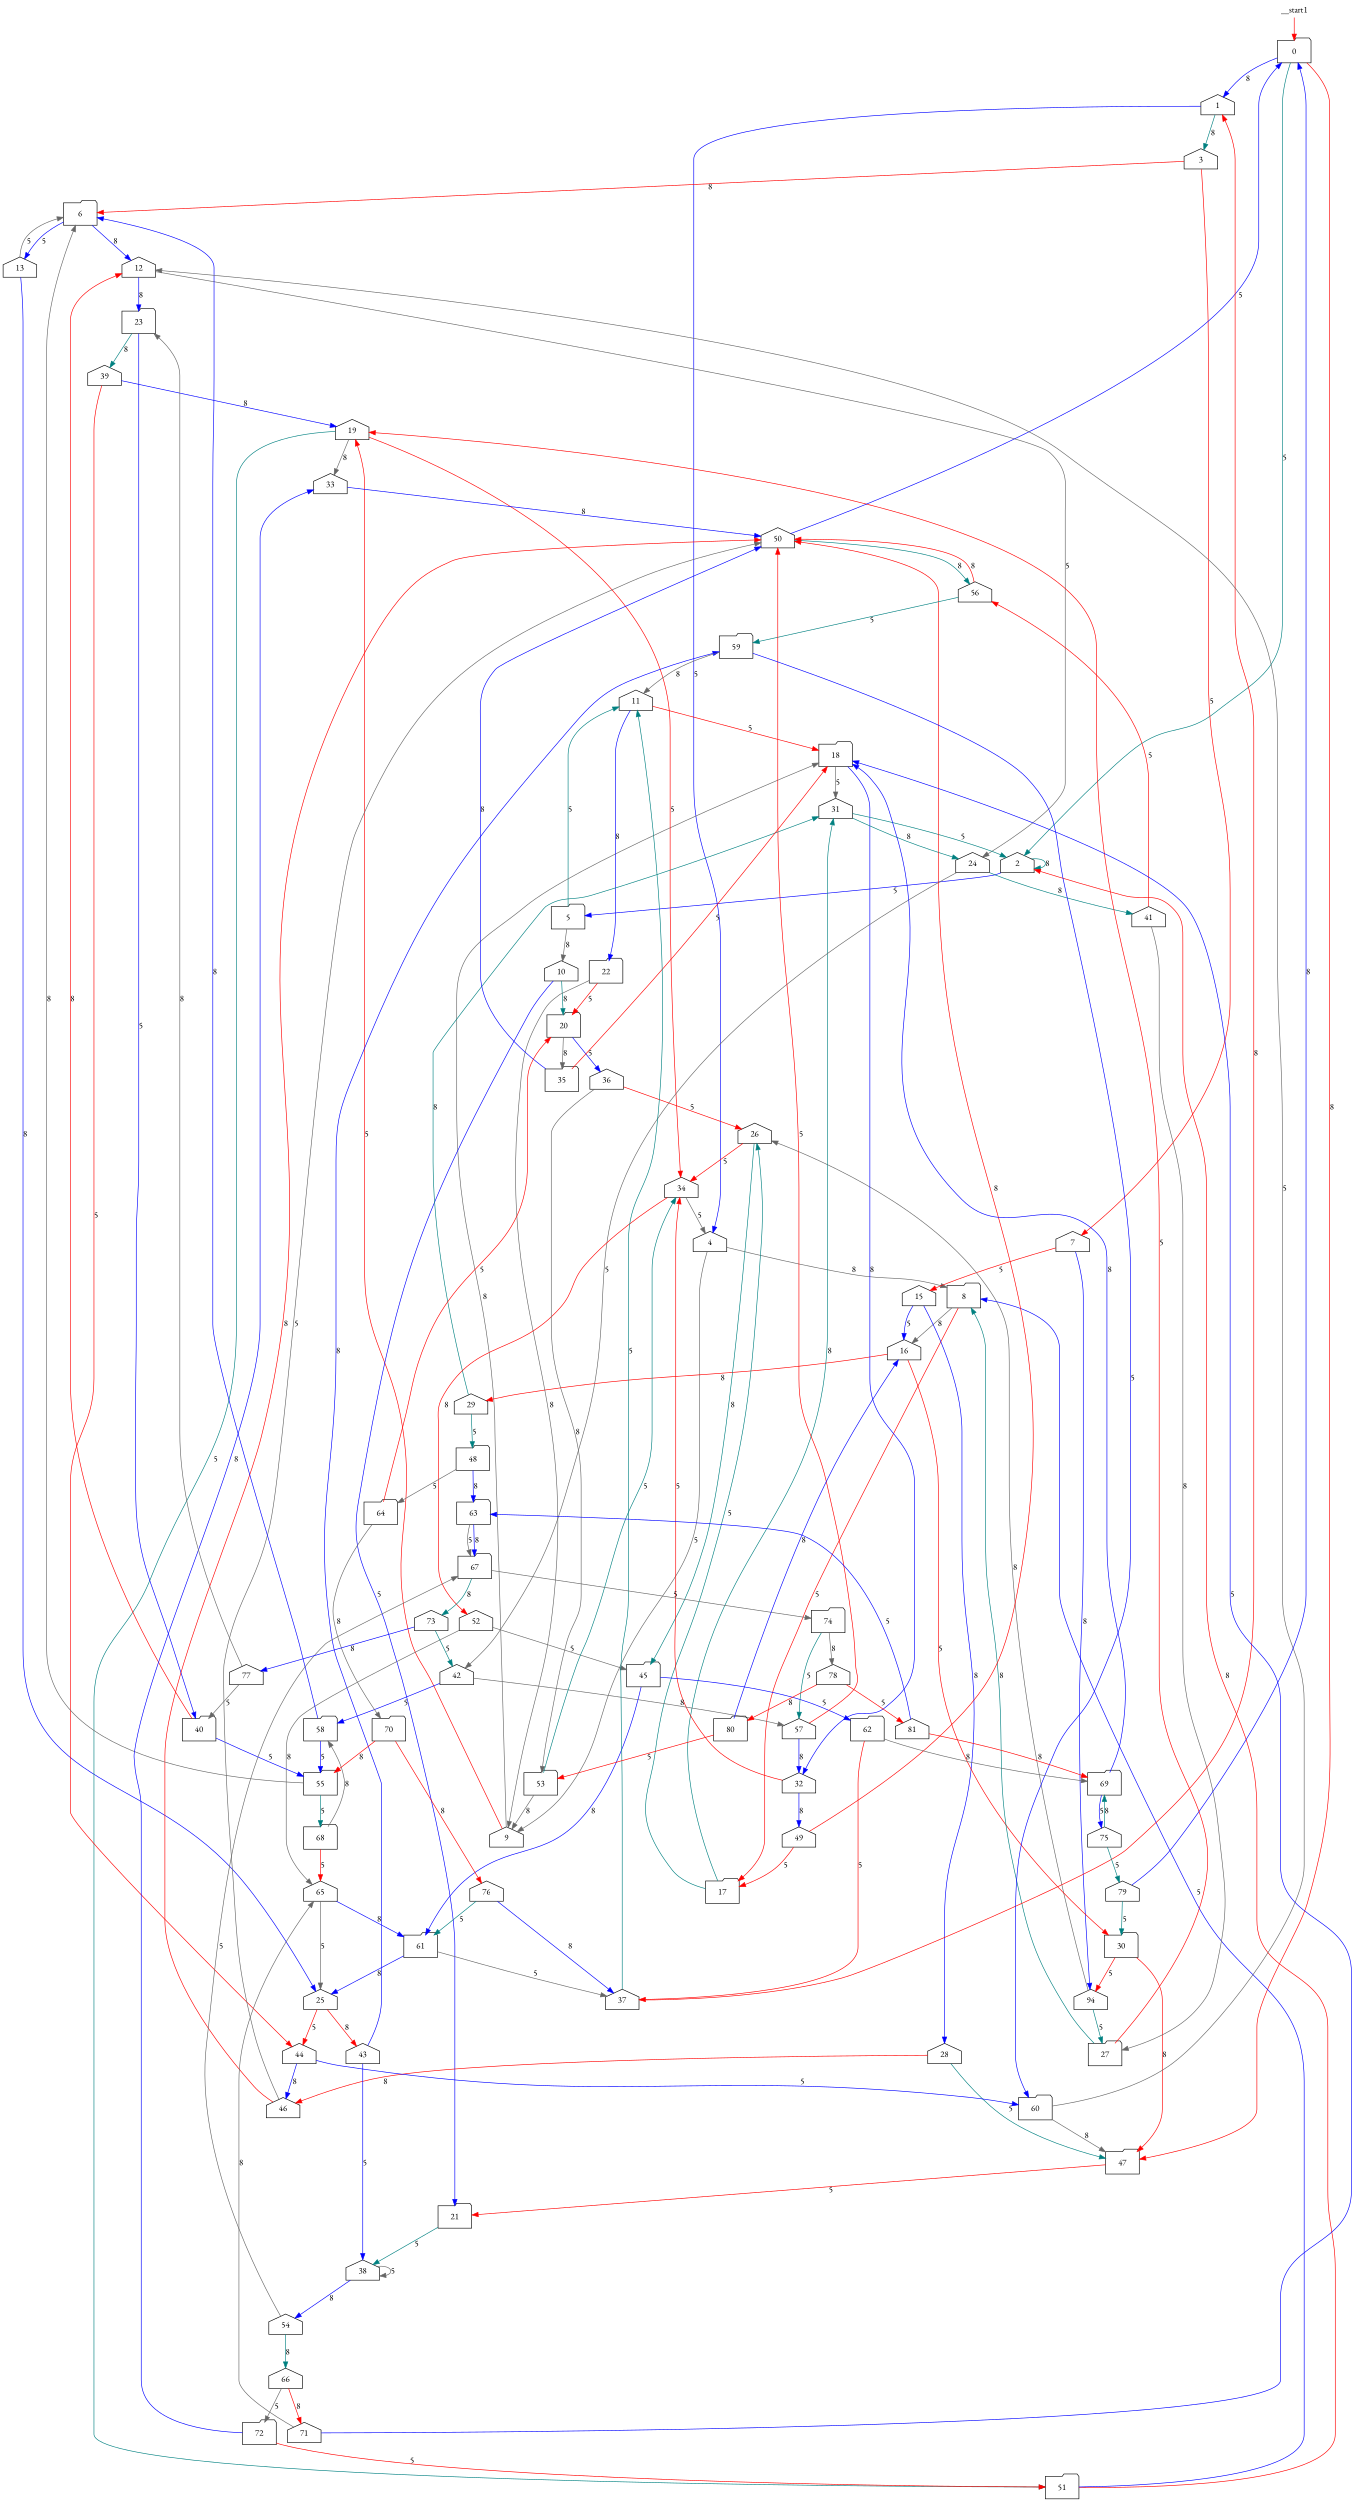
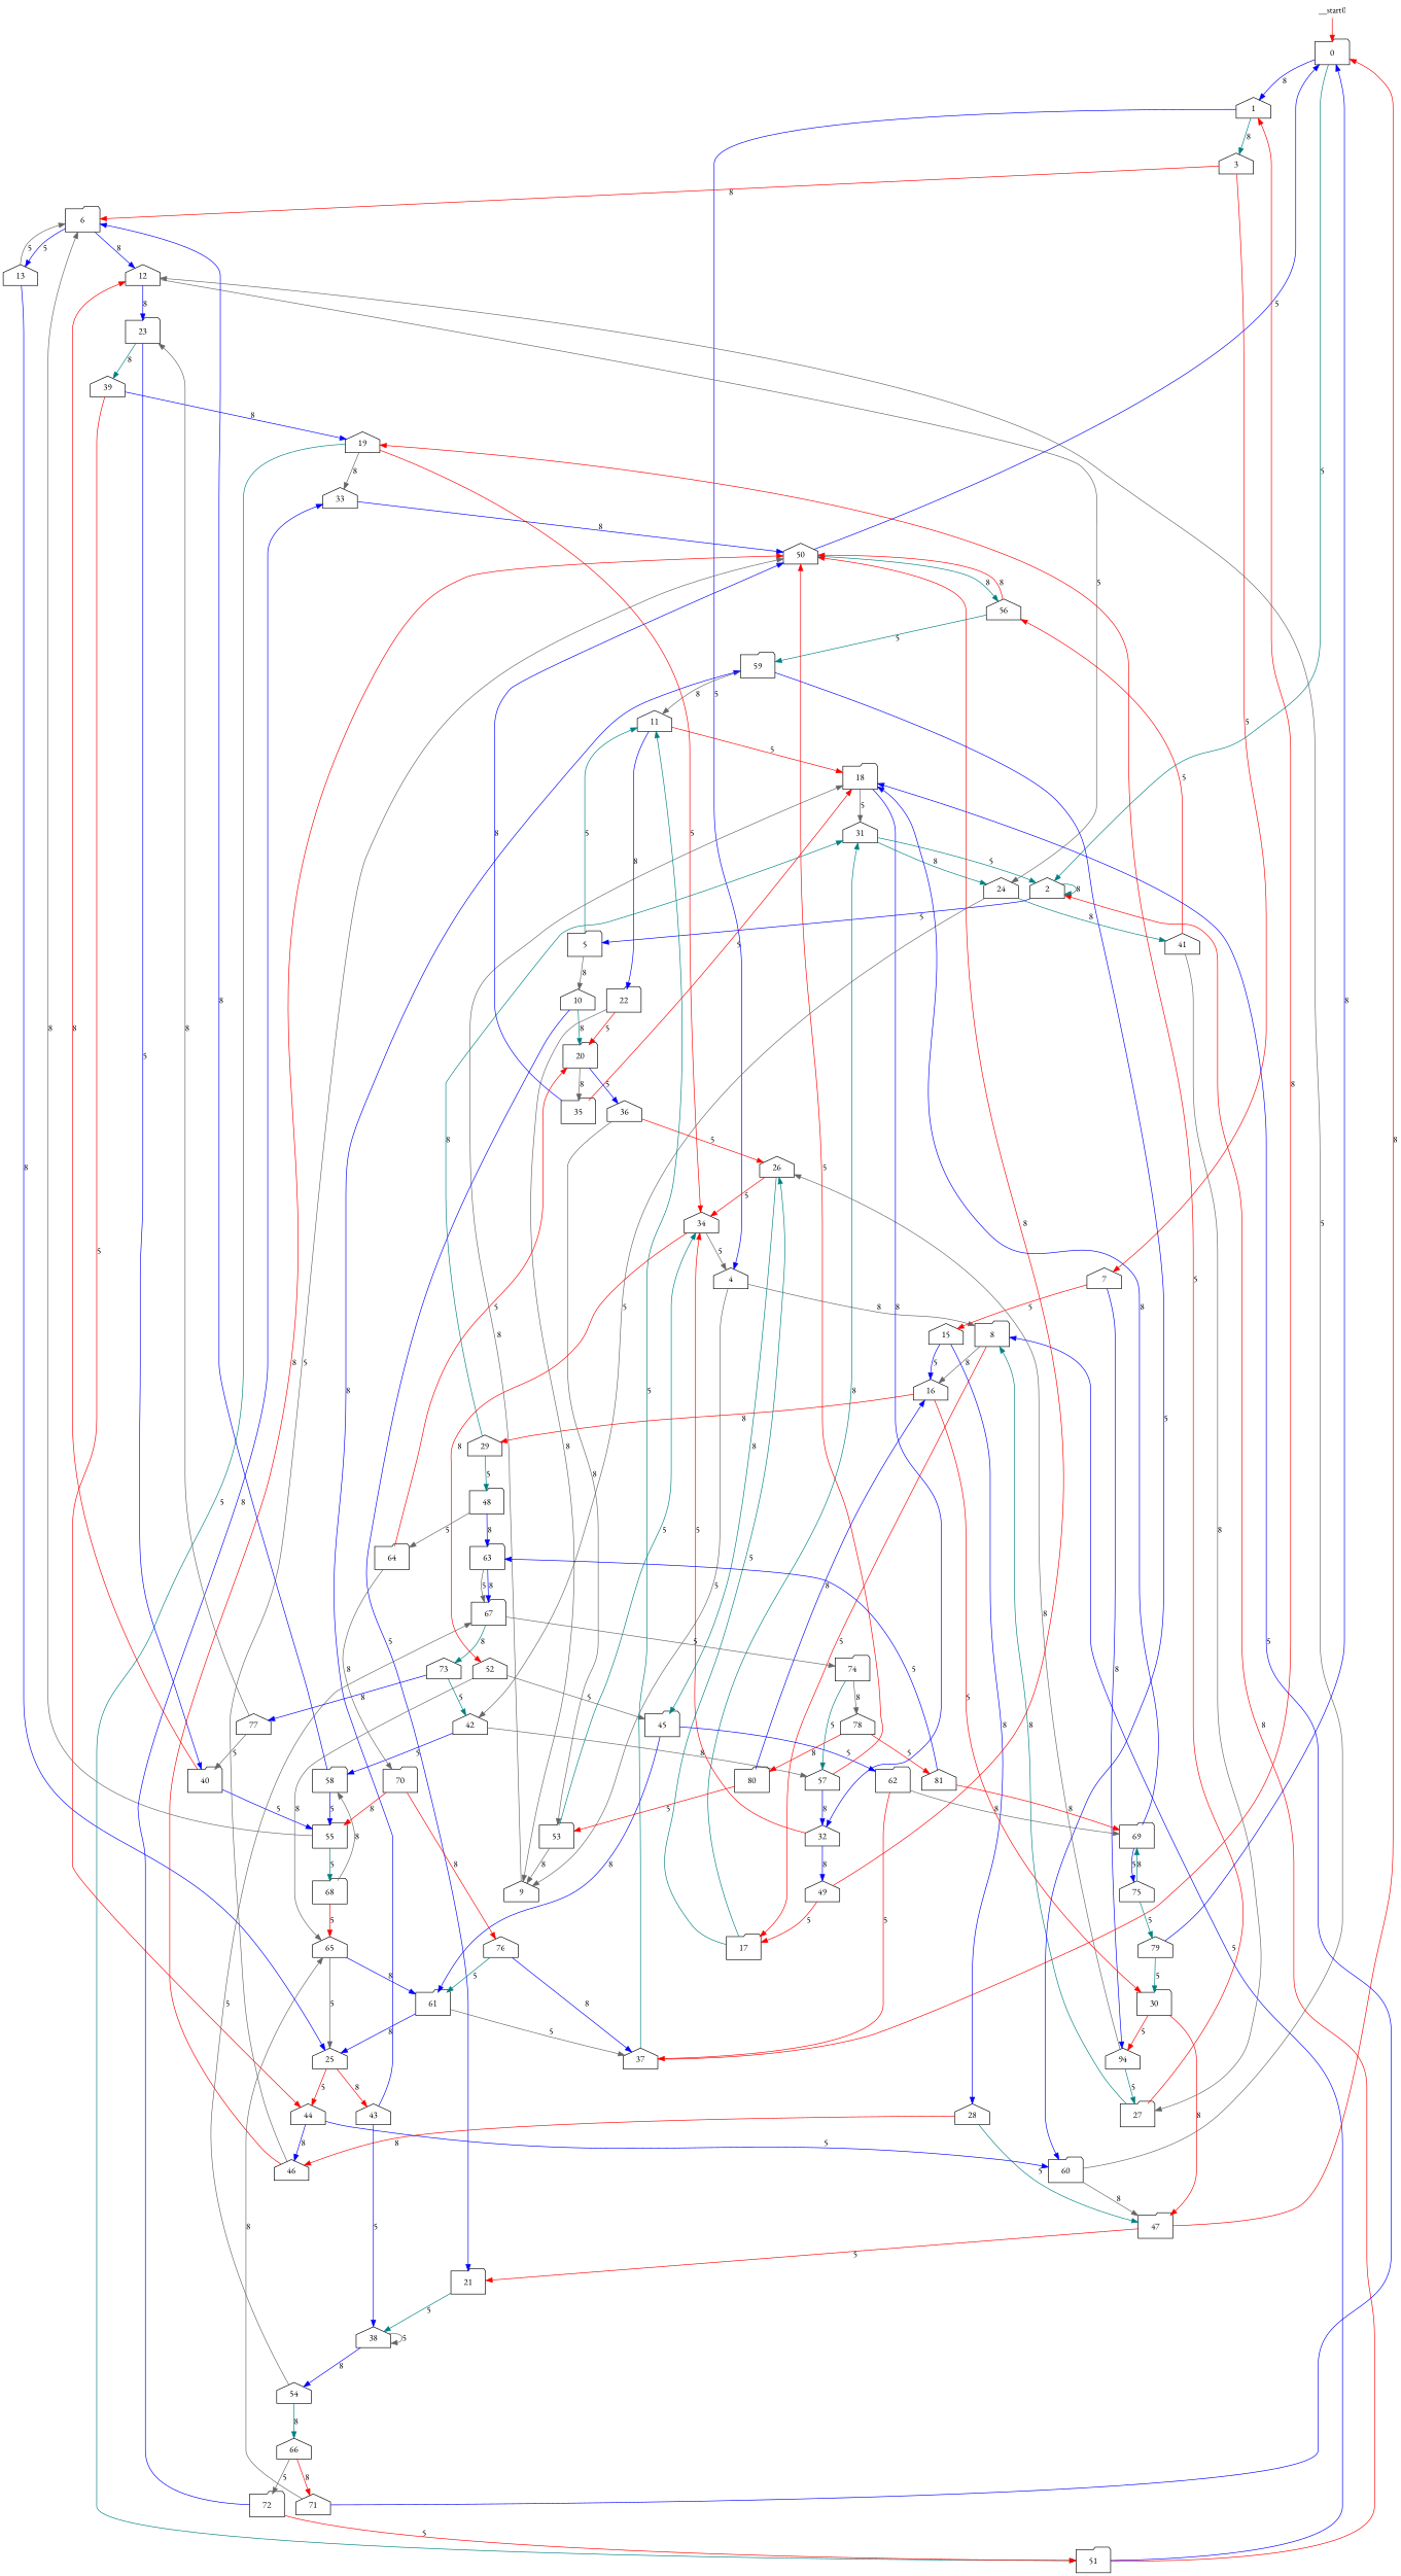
  digraph {
    fontname="EB Garamond"
    node [fontname="EB Garamond" shape=house]
    edge [color=blue fontname="EB Garamond"]
    n1 [label=0 shape=folder]
    n2 [label=1]
    n3 [label=2]
    n4 [label=3]
    n5 [label=4]
    n6 [label=5 shape=folder]
    n7 [label=6 shape=folder]
    n8 [label=7]
    n9 [label=8 shape=folder]
    n10 [label=9]
    n11 [label=10]
    n12 [label=11]
    n13 [label=12]
    n14 [label=13]
    n15 [label=94]
    n16 [label=15]
    n17 [label=16]
    n18 [label=17 shape=folder]
    n19 [label=18 shape=folder]
    n20 [label=19]
    n21 [label=20 shape=folder]
    n22 [label=21 shape=folder]
    n23 [label=22 shape=folder]
    n24 [label=23 shape=folder]
    n25 [label=24]
    n26 [label=25]
    n27 [label=26]
    n28 [label=27 shape=folder]
    n29 [label=28]
    n30 [label=29]
    n31 [label=30 shape=folder]
    n32 [label=31]
    n33 [label=32]
    n34 [label=33]
    n35 [label=34]
    n36 [label=51 shape=folder]
    n37 [label=35 shape=folder]
    n38 [label=36]
    n39 [label=38]
    n40 [label=39]
    n41 [label=40 shape=folder]
    n42 [label=41]
    n43 [label=42]
    n44 [label=43]
    n45 [label=44]
    n46 [label=45 shape=folder]
    n47 [label=46]
    n48 [label=47 shape=folder]
    n49 [label=48 shape=folder]
    n50 [label=49]
    n51 [label=50]
    n52 [label=52]
    n53 [label=53 shape=folder]
    n54 [label=37]
    n55 [label=54]
    n56 [label=55 shape=folder]
    n57 [label=56]
    n58 [label=57]
    n59 [label=58 shape=folder]
    n60 [label=59 shape=folder]
    n61 [label=60 shape=folder]
    n62 [label=61 shape=folder]
    n63 [label=62 shape=folder]
    n64 [label=63 shape=folder]
    n65 [label=64 shape=folder]
    n66 [label=65]
    n67 [label=66]
    n68 [label=67 shape=folder]
    n69 [label=68 shape=folder]
    n70 [label=69 shape=folder]
    n71 [label=70 shape=folder]
    n72 [label=71]
    n73 [label=72 shape=folder]
    n74 [label=73]
    n75 [label=74 shape=folder]
    n76 [label=75]
    n77 [label=76]
    n78 [label=77]
    n79 [label=78]
    n80 [label=79]
    n81 [label=80 shape=folder]
    n82 [label=81]
-   __start0 [height=0 shape=none width=0 label=__start1]
+   __start0 [height=0 shape=none width=0]
    n1 -> n2 [label=8]
    n1 -> n3 [color=teal label=5]
    n2 -> n4 [color=teal label=8]
    n2 -> n5 [label=5]
    n3 -> n3 [color=teal label=8]
    n3 -> n6 [label=5]
    n4 -> n7 [color=red label=8]
    n4 -> n8 [color=red label=5]
    n5 -> n9 [color=gray40 label=8]
    n5 -> n10 [color=gray40 label=5]
    n6 -> n11 [color=gray40 label=8]
    n6 -> n12 [color=teal label=5]
    n7 -> n13 [label=8]
    n7 -> n14 [label=5]
    n8 -> n15 [label=8]
    n8 -> n16 [color=red label=5]
    n9 -> n17 [color=gray40 label=8]
    n9 -> n18 [color=red label=5]
    n10 -> n19 [color=gray40 label=8]
-   n10 -> n20 [color=red label=5]
    n11 -> n21 [color=teal label=8]
    n11 -> n22 [label=5]
    n12 -> n19 [color=red label=5]
    n12 -> n23 [label=8]
    n13 -> n24 [label=8]
    n13 -> n25 [color=gray40 label=5]
    n14 -> n7 [color=gray40 label=5]
    n14 -> n26 [label=8]
    n15 -> n27 [color=gray40 label=8]
    n15 -> n28 [color=teal label=5]
    n16 -> n17 [label=5]
    n16 -> n29 [label=8]
    n17 -> n30 [color=red label=8]
    n17 -> n31 [color=red label=5]
    n18 -> n27 [color=teal label=5]
    n18 -> n32 [color=teal label=8]
    n19 -> n32 [color=gray40 label=5]
    n19 -> n33 [label=8]
    n20 -> n34 [color=gray40 label=8]
    n20 -> n35 [color=red label=5]
    n20 -> n36 [color=teal label=5]
    n21 -> n37 [color=gray40 label=8]
    n21 -> n38 [label=5]
    n22 -> n39 [color=teal label=5]
    n23 -> n10 [color=gray40 label=8]
    n23 -> n21 [color=red label=5]
    n24 -> n40 [color=teal label=8]
    n24 -> n41 [label=5]
    n25 -> n42 [color=teal label=8]
    n25 -> n43 [color=gray40 label=5]
    n26 -> n44 [color=red label=8]
    n26 -> n45 [color=red label=5]
    n27 -> n35 [color=red label=5]
    n27 -> n46 [color=teal label=8]
    n28 -> n9 [color=teal label=8]
    n28 -> n20 [color=red label=5]
    n29 -> n47 [color=red label=8]
    n29 -> n48 [color=teal label=5]
    n30 -> n32 [color=teal label=8]
    n30 -> n49 [color=teal label=5]
    n31 -> n15 [color=red label=5]
    n31 -> n48 [color=red label=8]
    n32 -> n3 [color=teal label=5]
    n32 -> n25 [color=teal label=8]
    n33 -> n35 [color=red label=5]
    n33 -> n50 [label=8]
    n34 -> n51 [label=8]
    n35 -> n5 [color=gray40 label=5]
    n35 -> n52 [color=red label=8]
    n36 -> n3 [color=red label=8]
    n36 -> n9 [label=5]
    n37 -> n19 [color=red label=5]
    n37 -> n51 [label=8]
    n38 -> n27 [color=red label=5]
    n38 -> n53 [color=gray40 label=8]
    n39 -> n39 [color=gray40 label=5]
    n39 -> n55 [label=8]
    n40 -> n20 [label=8]
    n40 -> n45 [color=red label=5]
    n41 -> n13 [color=red label=8]
    n41 -> n56 [label=5]
    n42 -> n28 [color=gray40 label=8]
    n42 -> n57 [color=red label=5]
    n43 -> n58 [color=gray40 label=8]
    n43 -> n59 [label=5]
    n44 -> n39 [label=5]
    n44 -> n60 [label=8]
    n45 -> n47 [label=8]
    n45 -> n61 [label=5]
    n46 -> n62 [label=8]
    n46 -> n63 [label=5]
    n47 -> n51 [color=red label=8]
    n47 -> n51 [color=gray40 label=5]
-   n1 -> n48 [color=red label=8]
+   n48 -> n1 [color=red label=8]
    n48 -> n22 [color=red label=5]
    n49 -> n64 [label=8]
    n49 -> n65 [color=gray40 label=5]
    n50 -> n18 [color=red label=5]
    n50 -> n51 [color=red label=8]
    n51 -> n1 [label=5]
    n51 -> n57 [color=teal label=8]
    n52 -> n46 [color=gray40 label=5]
    n52 -> n66 [color=gray40 label=8]
    n53 -> n10 [color=gray40 label=8]
    n53 -> n35 [color=teal label=5]
    n54 -> n2 [color=red label=8]
    n54 -> n12 [color=teal label=5]
    n55 -> n67 [color=teal label=8]
    n55 -> n68 [color=gray40 label=5]
    n56 -> n7 [color=gray40 label=8]
    n56 -> n69 [color=teal label=5]
    n57 -> n51 [color=red label=8]
    n57 -> n60 [color=teal label=5]
    n58 -> n33 [label=8]
    n58 -> n51 [color=red label=5]
    n59 -> n7 [label=8]
    n59 -> n56 [label=5]
    n60 -> n12 [color=gray40 label=8]
    n60 -> n61 [label=5]
    n61 -> n13 [color=gray40 label=5]
    n61 -> n48 [color=gray40 label=8]
    n62 -> n26 [label=8]
    n62 -> n54 [color=gray40 label=5]
    n63 -> n54 [color=red label=5]
    n63 -> n70 [color=gray40 label=8]
    n64 -> n68 [label=8]
    n64 -> n68 [color=gray40 label=5]
    n65 -> n21 [color=red label=5]
    n65 -> n71 [color=gray40 label=8]
    n66 -> n26 [color=gray40 label=5]
    n66 -> n62 [label=8]
    n67 -> n72 [color=red label=8]
    n67 -> n73 [color=gray40 label=5]
    n68 -> n74 [color=teal label=8]
    n68 -> n75 [color=gray40 label=5]
    n69 -> n59 [color=gray40 label=8]
    n69 -> n66 [color=red label=5]
    n70 -> n19 [label=8]
    n70 -> n76 [label=5]
    n71 -> n56 [color=red label=8]
    n71 -> n77 [color=red label=8]
    n72 -> n19 [label=5]
    n72 -> n66 [color=gray40 label=8]
    n73 -> n34 [label=8]
    n73 -> n36 [color=red label=5]
    n74 -> n43 [color=teal label=5]
    n74 -> n78 [label=8]
    n75 -> n58 [color=teal label=5]
    n75 -> n79 [color=gray40 label=8]
    n76 -> n70 [color=teal label=8]
    n76 -> n80 [color=teal label=5]
    n77 -> n54 [label=8]
    n77 -> n62 [color=teal label=5]
    n78 -> n24 [color=gray40 label=8]
    n78 -> n41 [color=gray40 label=5]
    n79 -> n81 [color=red label=8]
    n79 -> n82 [color=red label=5]
    n80 -> n1 [label=8]
    n80 -> n31 [color=teal label=5]
    n81 -> n17 [label=8]
    n81 -> n53 [color=red label=5]
    n82 -> n64 [label=5]
    n82 -> n70 [color=red label=8]
    __start0 -> n1 [color=red]
  }
